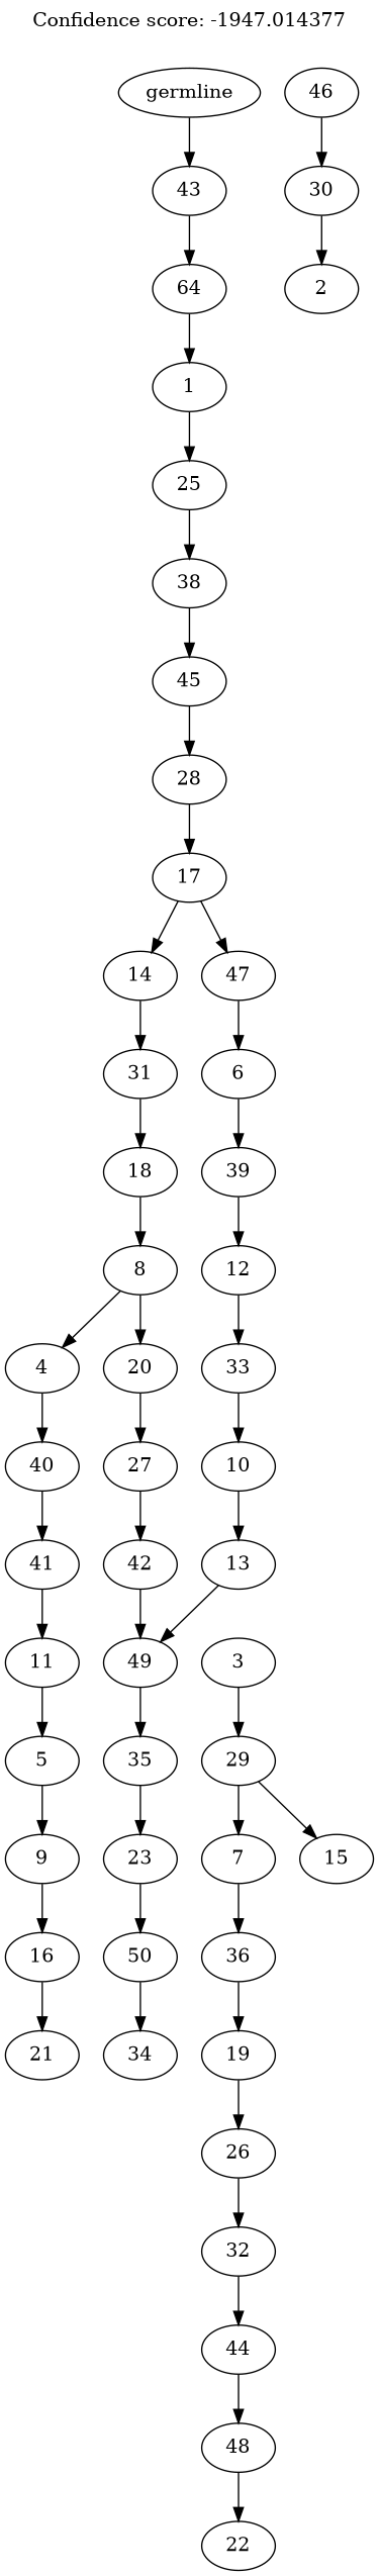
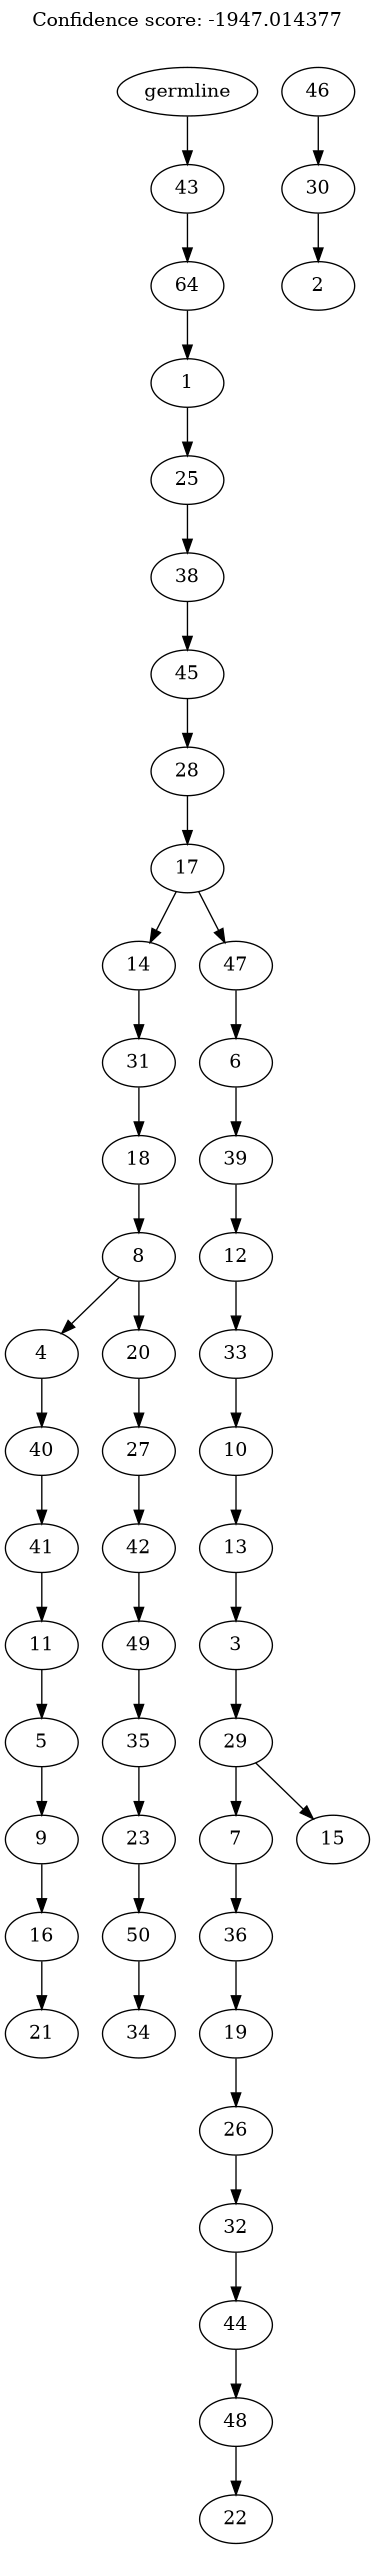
  digraph {
    fontname="DejaVu Serif"
    label="Confidence score: -1947.014377"
    labelloc=t
    node [fontname="DejaVu Serif"]
    edge [fontname="DejaVu Serif"]
    n1 [label=16]
    n2 [label=21]
    n3 [label=9]
    n4 [label=5]
    n5 [label=11]
    n6 [label=41]
    n7 [label=40]
    n8 [label=4]
    n9 [label=50]
    n10 [label=34]
    n11 [label=23]
    n12 [label=35]
    n13 [label=49]
    n14 [label=42]
    n15 [label=27]
    n16 [label=20]
    n17 [label=8]
    n18 [label=18]
    n19 [label=31]
    n20 [label=14]
    n21 [label=48]
    n22 [label=22]
    n23 [label=44]
    n24 [label=32]
    n25 [label=26]
    n26 [label=19]
    n27 [label=36]
    n28 [label=7]
    n29 [label=30]
    n30 [label=2]
    n31 [label=46]
    n32 [label=15]
    n33 [label=29]
    n34 [label=3]
    n35 [label=13]
    n36 [label=10]
    n37 [label=33]
    n38 [label=12]
    n39 [label=39]
    n40 [label=6]
    n41 [label=47]
    n42 [label=17]
    n43 [label=28]
    n44 [label=45]
    n45 [label=38]
    n46 [label=25]
    n47 [label=1]
    n48 [label=64]
    n49 [label=43]
    n50 [label=germline]
    n1 -> n2
    n3 -> n1
    n4 -> n3
    n5 -> n4
    n6 -> n5
    n7 -> n6
    n8 -> n7
    n9 -> n10
    n11 -> n9
    n12 -> n11
    n13 -> n12
    n14 -> n13
    n15 -> n14
    n16 -> n15
    n17 -> n8
    n17 -> n16
    n18 -> n17
    n19 -> n18
    n20 -> n19
    n21 -> n22
    n23 -> n21
    n24 -> n23
    n25 -> n24
    n26 -> n25
    n27 -> n26
    n28 -> n27
    n29 -> n30
    n31 -> n29
    n33 -> n28
    n33 -> n32
    n34 -> n33
-   n35 -> n13
+   n35 -> n34
    n36 -> n35
    n37 -> n36
    n38 -> n37
    n39 -> n38
    n40 -> n39
    n41 -> n40
    n42 -> n20
    n42 -> n41
    n43 -> n42
    n44 -> n43
    n45 -> n44
    n46 -> n45
    n47 -> n46
    n48 -> n47
    n49 -> n48
    n50 -> n49
  }
